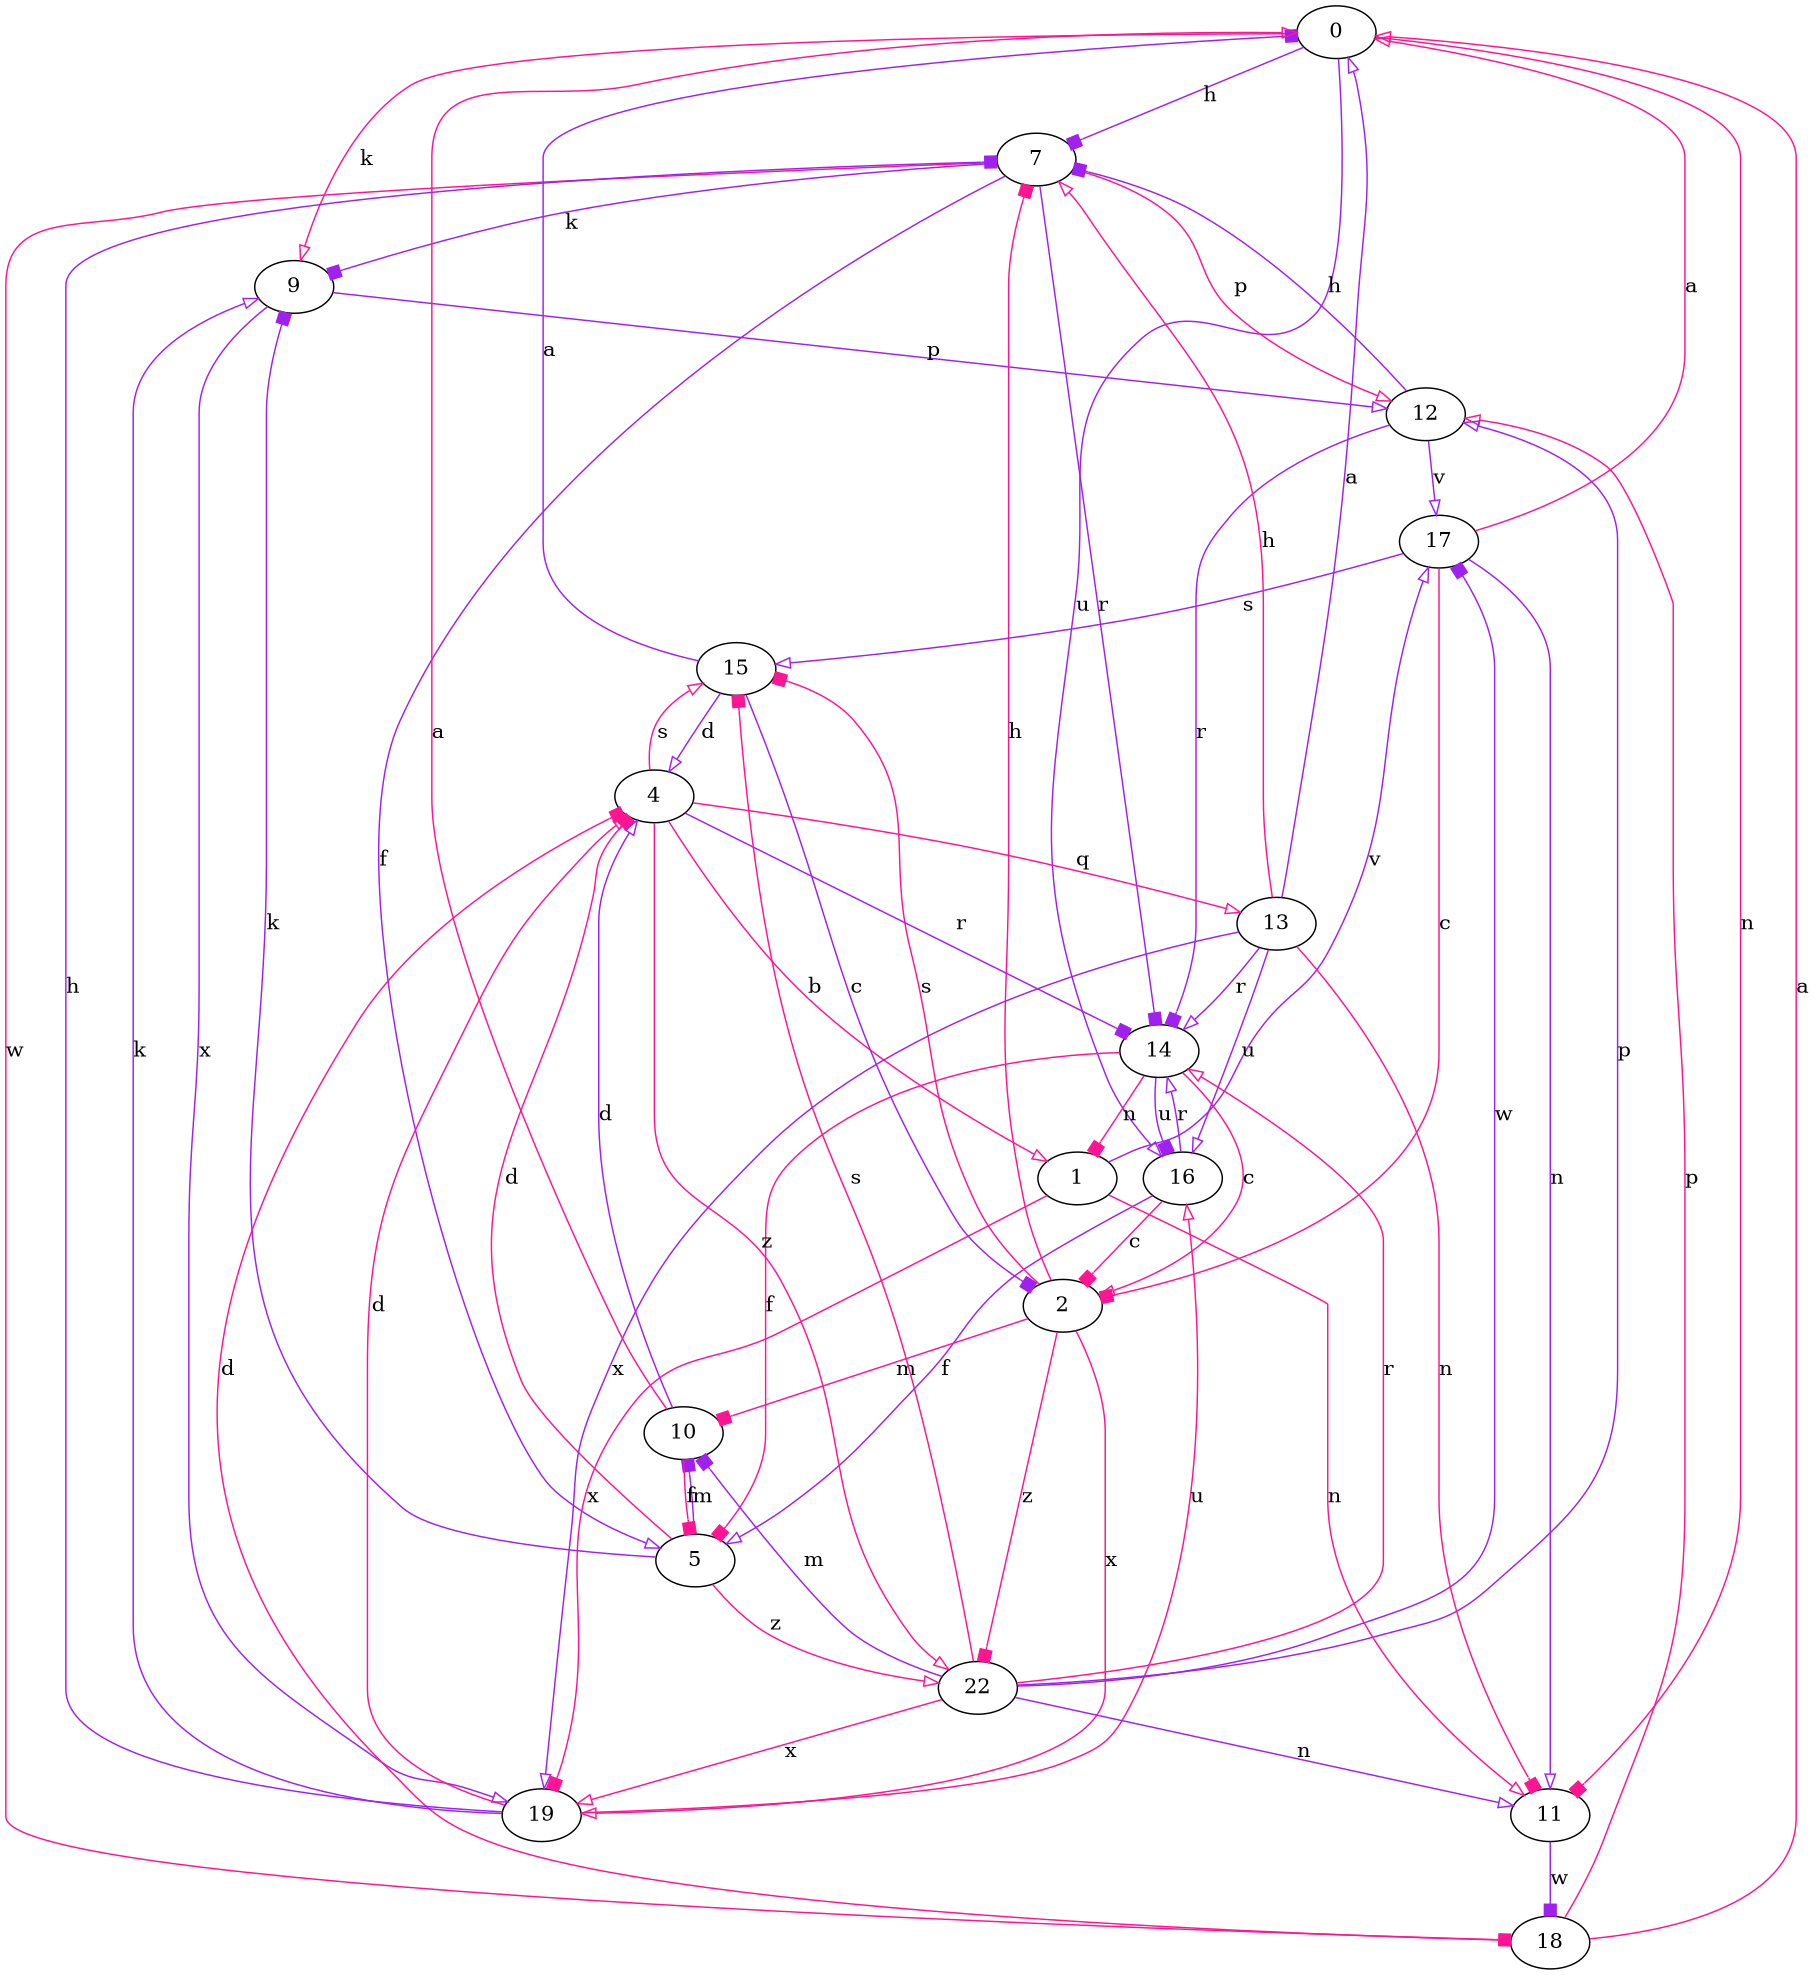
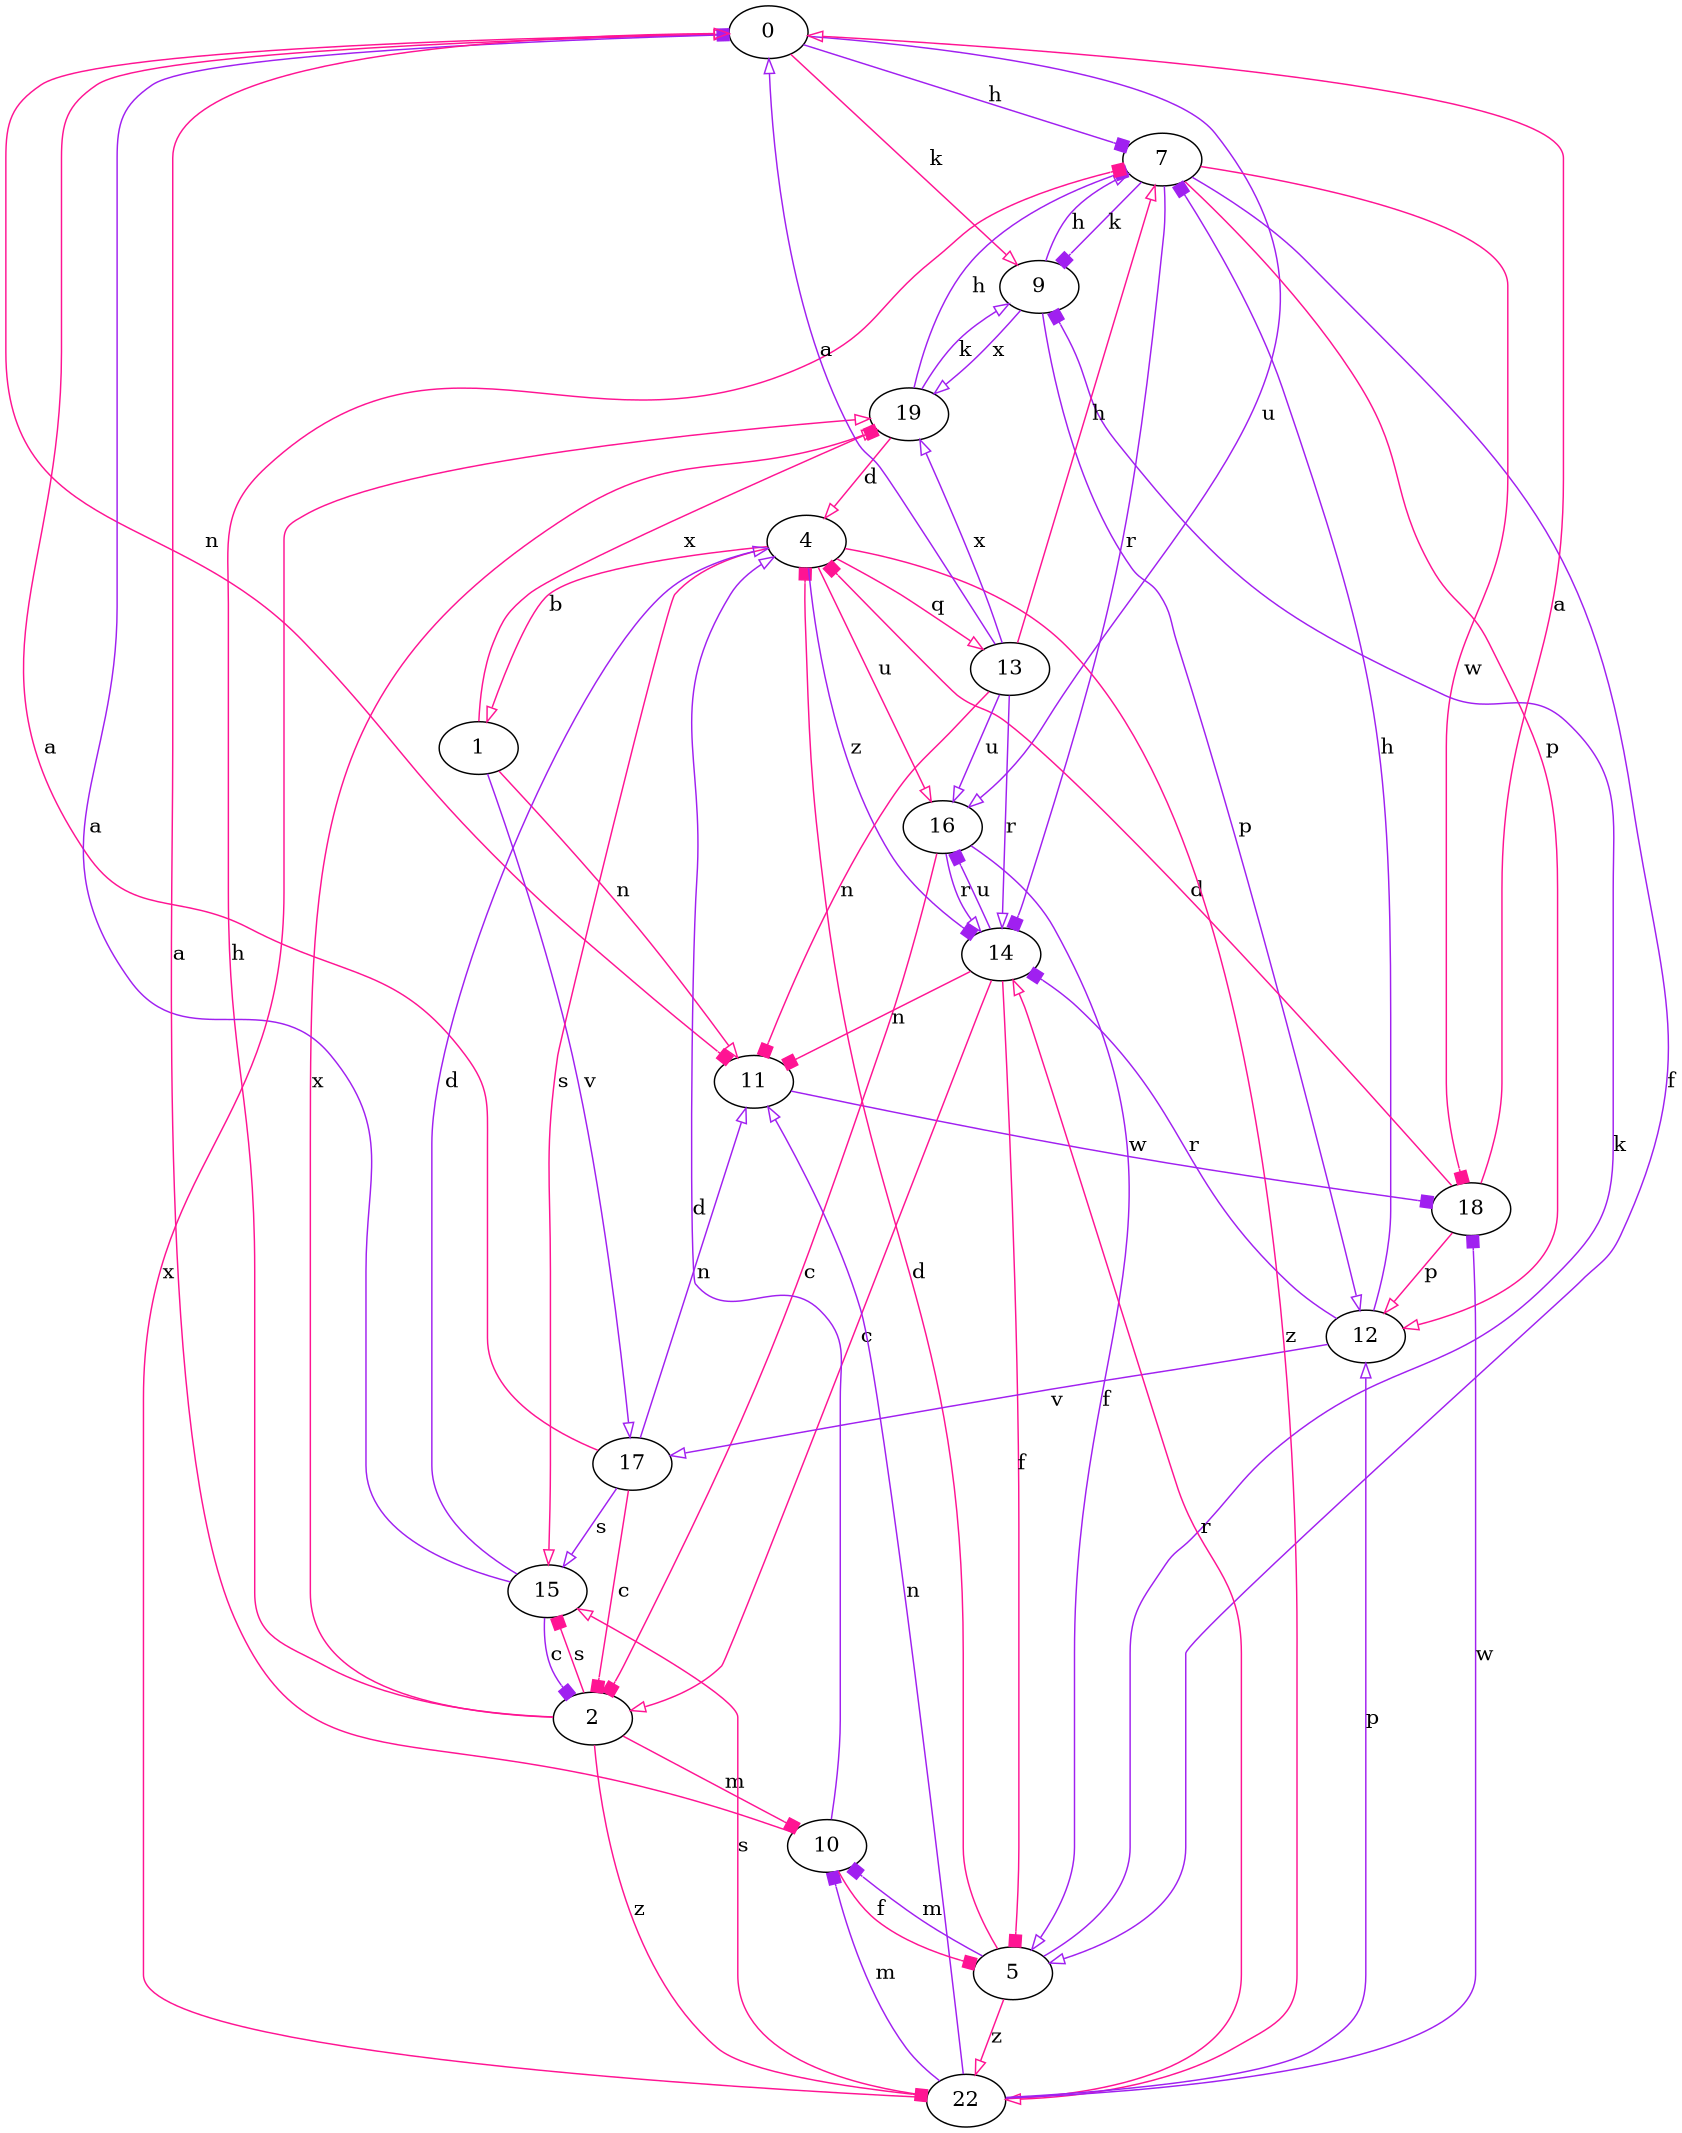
  strict digraph {
    edge [arrowhead=onormal color=purple]
    0
    7
    9
    11
    16
    14
    5
    12
    18
    19
    2
    1
    17
    4
    15
    22
    13
    10
    0 -> 7 [arrowhead=box label=h]
    0 -> 9 [color=deeppink label=k]
    0 -> 11 [arrowhead=box color=deeppink label=n]
    0 -> 16 [label=u]
    7 -> 9 [arrowhead=box label=k]
    7 -> 14 [arrowhead=box label=r]
    7 -> 5 [label=f]
    7 -> 12 [color=deeppink label=p]
    7 -> 18 [arrowhead=box color=deeppink label=w]
+   9 -> 7 [label=h]
    9 -> 12 [label=p]
    9 -> 19 [label=x]
    11 -> 18 [arrowhead=box label=w]
    16 -> 14 [label=r]
    16 -> 5 [label=f]
    16 -> 2 [arrowhead=box color=deeppink label=c]
-   14 -> 1 [arrowhead=box color=deeppink label=n]
+   14 -> 11 [arrowhead=box color=deeppink label=n]
    14 -> 16 [arrowhead=box label=u]
    14 -> 5 [arrowhead=box color=deeppink label=f]
    14 -> 2 [color=deeppink label=c]
    5 -> 9 [arrowhead=box label=k]
    5 -> 4 [arrowhead=box color=deeppink label=d]
    5 -> 22 [color=deeppink label=z]
    5 -> 10 [arrowhead=box label=m]
    12 -> 7 [arrowhead=box label=h]
    12 -> 14 [arrowhead=box label=r]
    12 -> 17 [label=v]
    18 -> 0 [color=deeppink label=a]
    18 -> 12 [color=deeppink label=p]
    18 -> 4 [arrowhead=box color=deeppink label=d]
    19 -> 7 [arrowhead=box label=h]
    19 -> 9 [label=k]
-   19 -> 16 [color=deeppink label=u]
+   4 -> 16 [color=deeppink label=u]
    19 -> 4 [color=deeppink label=d]
    2 -> 7 [arrowhead=box color=deeppink label=h]
    2 -> 19 [color=deeppink label=x]
    2 -> 15 [arrowhead=box color=deeppink label=s]
    2 -> 22 [arrowhead=box color=deeppink label=z]
    2 -> 10 [arrowhead=box color=deeppink label=m]
    1 -> 11 [color=deeppink label=n]
    1 -> 19 [arrowhead=box color=deeppink label=x]
    1 -> 17 [label=v]
    17 -> 0 [color=deeppink label=a]
    17 -> 11 [label=n]
    17 -> 2 [arrowhead=box color=deeppink label=c]
    17 -> 15 [label=s]
-   4 -> 14 [arrowhead=box label=r]
+   4 -> 14 [arrowhead=box label=z]
    4 -> 1 [color=deeppink label=b]
    4 -> 15 [color=deeppink label=s]
    4 -> 22 [color=deeppink label=z]
    4 -> 13 [color=deeppink label=q]
    15 -> 0 [arrowhead=box label=a]
    15 -> 2 [arrowhead=box label=c]
    15 -> 4 [label=d]
    22 -> 11 [label=n]
    22 -> 14 [color=deeppink label=r]
    22 -> 12 [label=p]
-   22 -> 17 [arrowhead=box label=w]
+   22 -> 18 [arrowhead=box label=w]
    22 -> 19 [color=deeppink label=x]
-   22 -> 15 [arrowhead=box color=deeppink label=s]
+   22 -> 15 [color=deeppink label=s]
    22 -> 10 [arrowhead=box label=m]
    13 -> 0 [label=a]
    13 -> 7 [color=deeppink label=h]
    13 -> 11 [arrowhead=box color=deeppink label=n]
    13 -> 16 [label=u]
    13 -> 14 [label=r]
    13 -> 19 [label=x]
    10 -> 0 [color=deeppink label=a]
    10 -> 5 [arrowhead=box color=deeppink label=f]
    10 -> 4 [label=d]
  }
